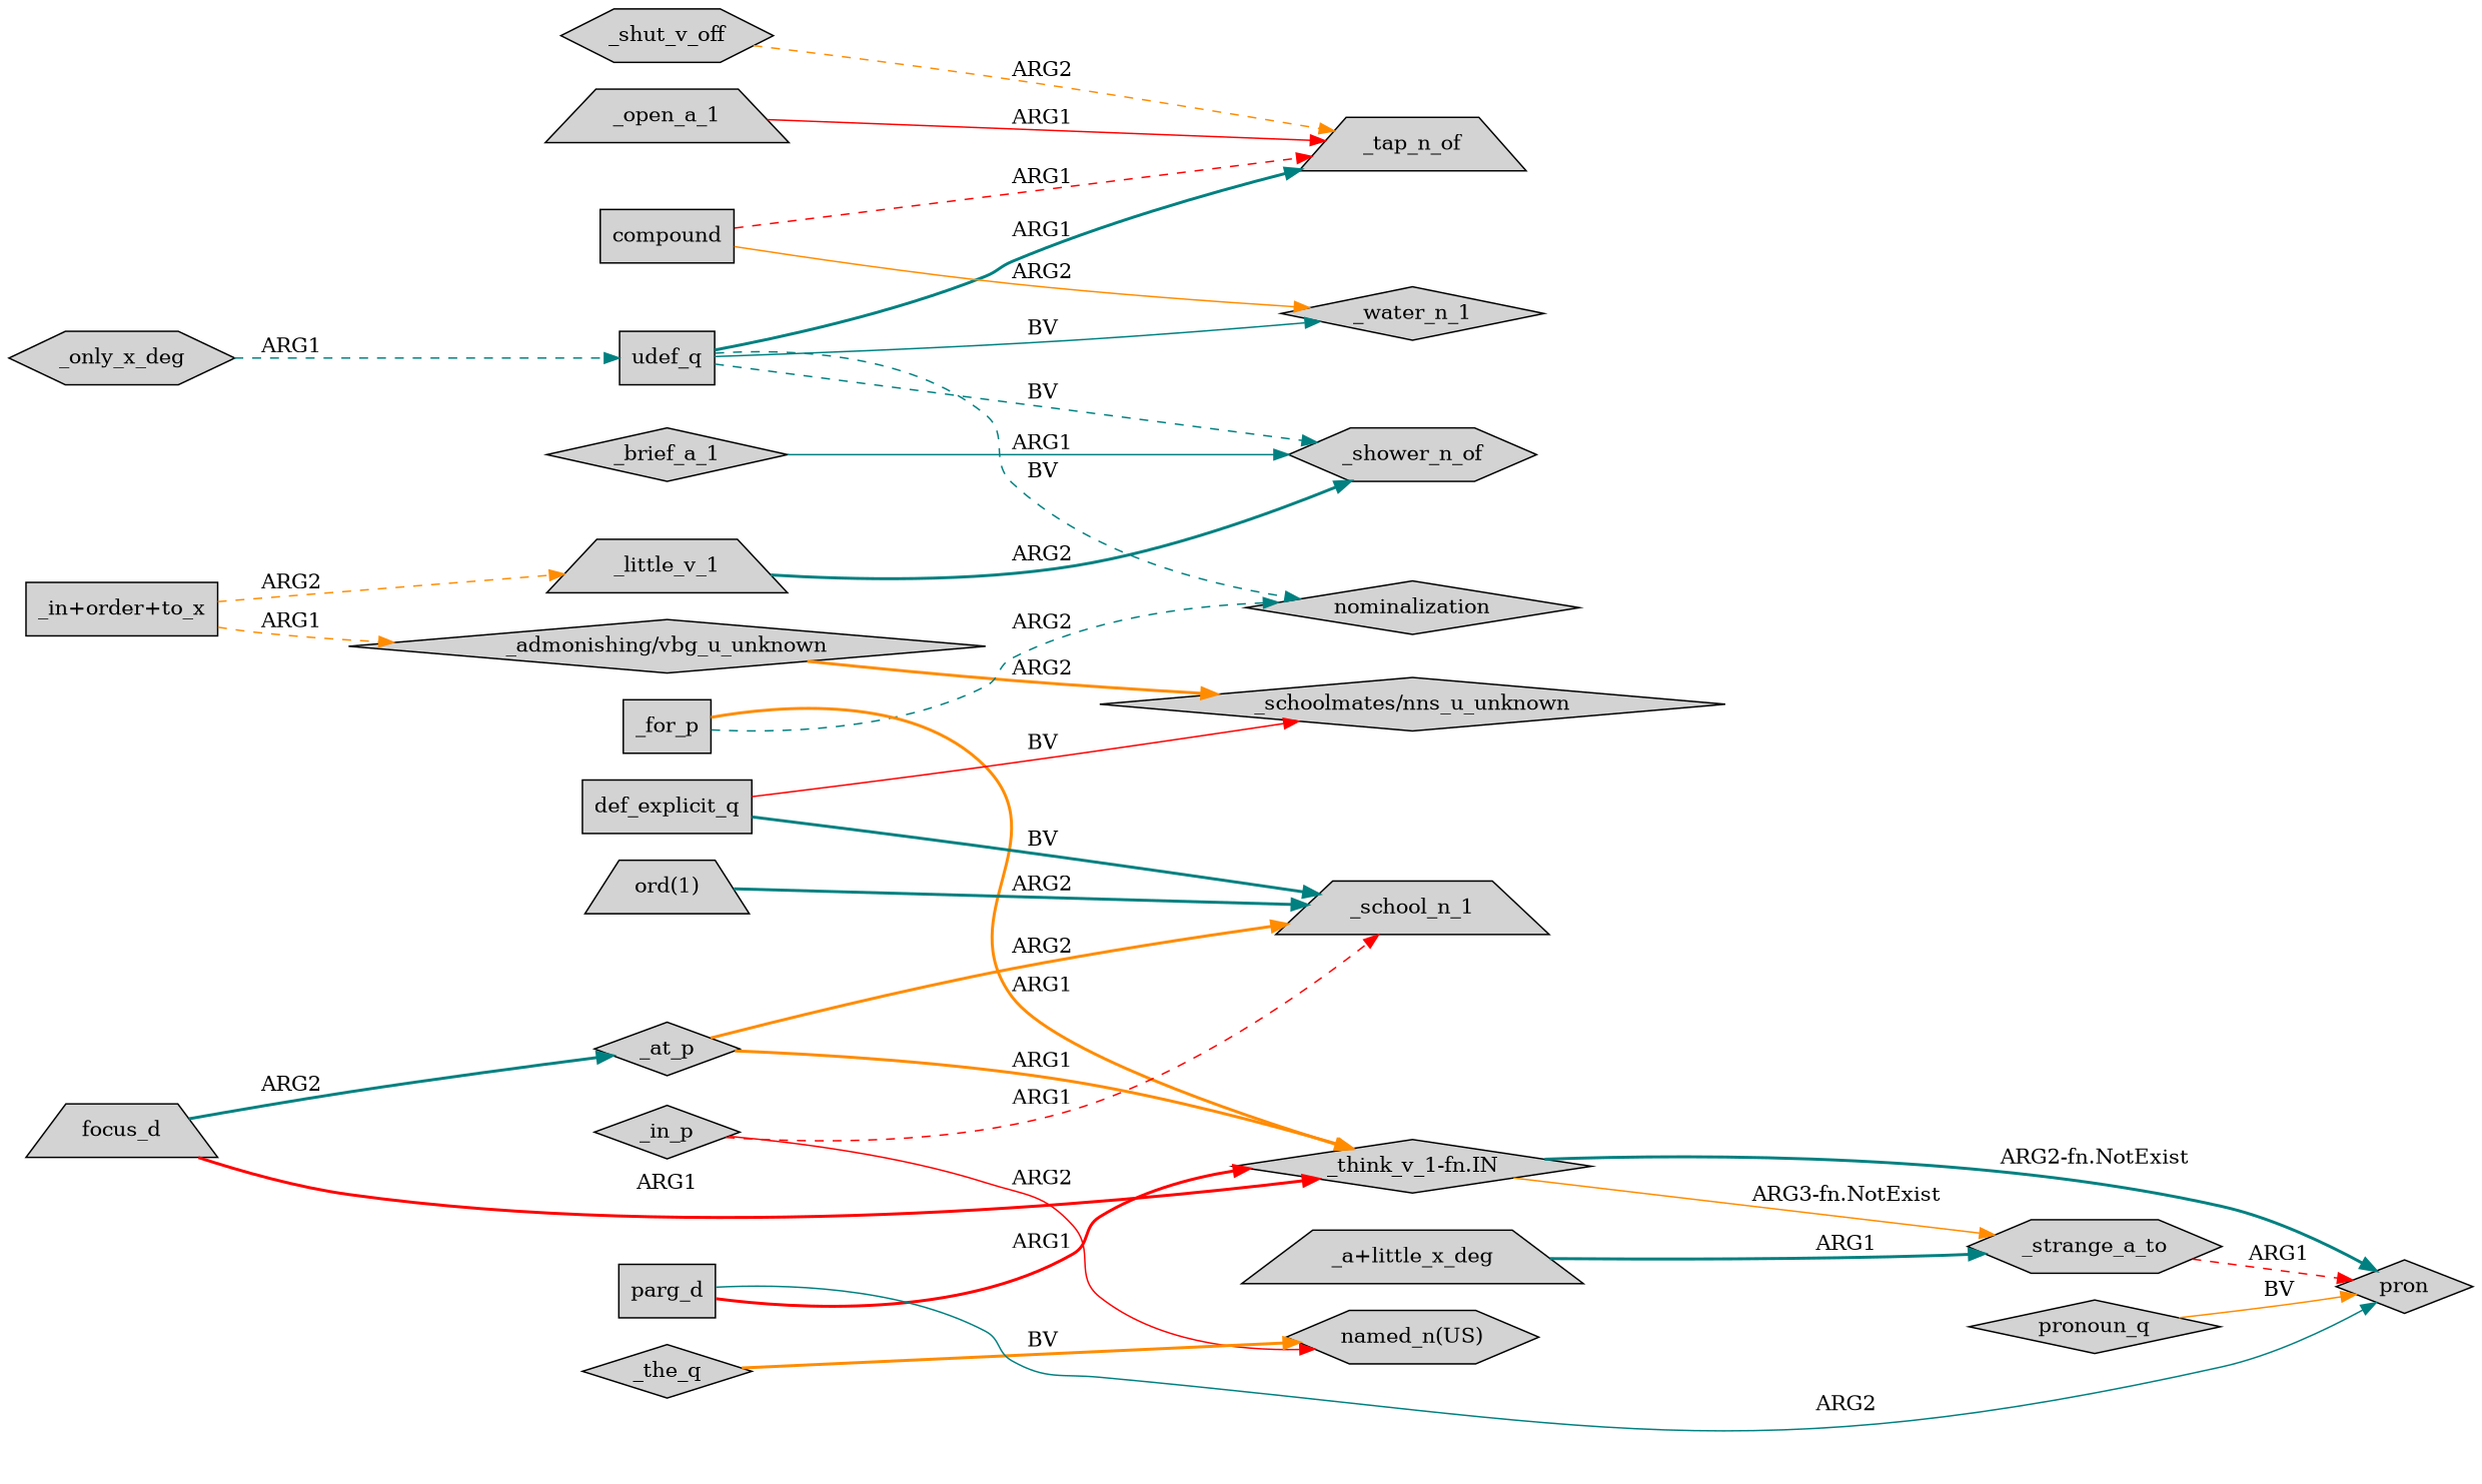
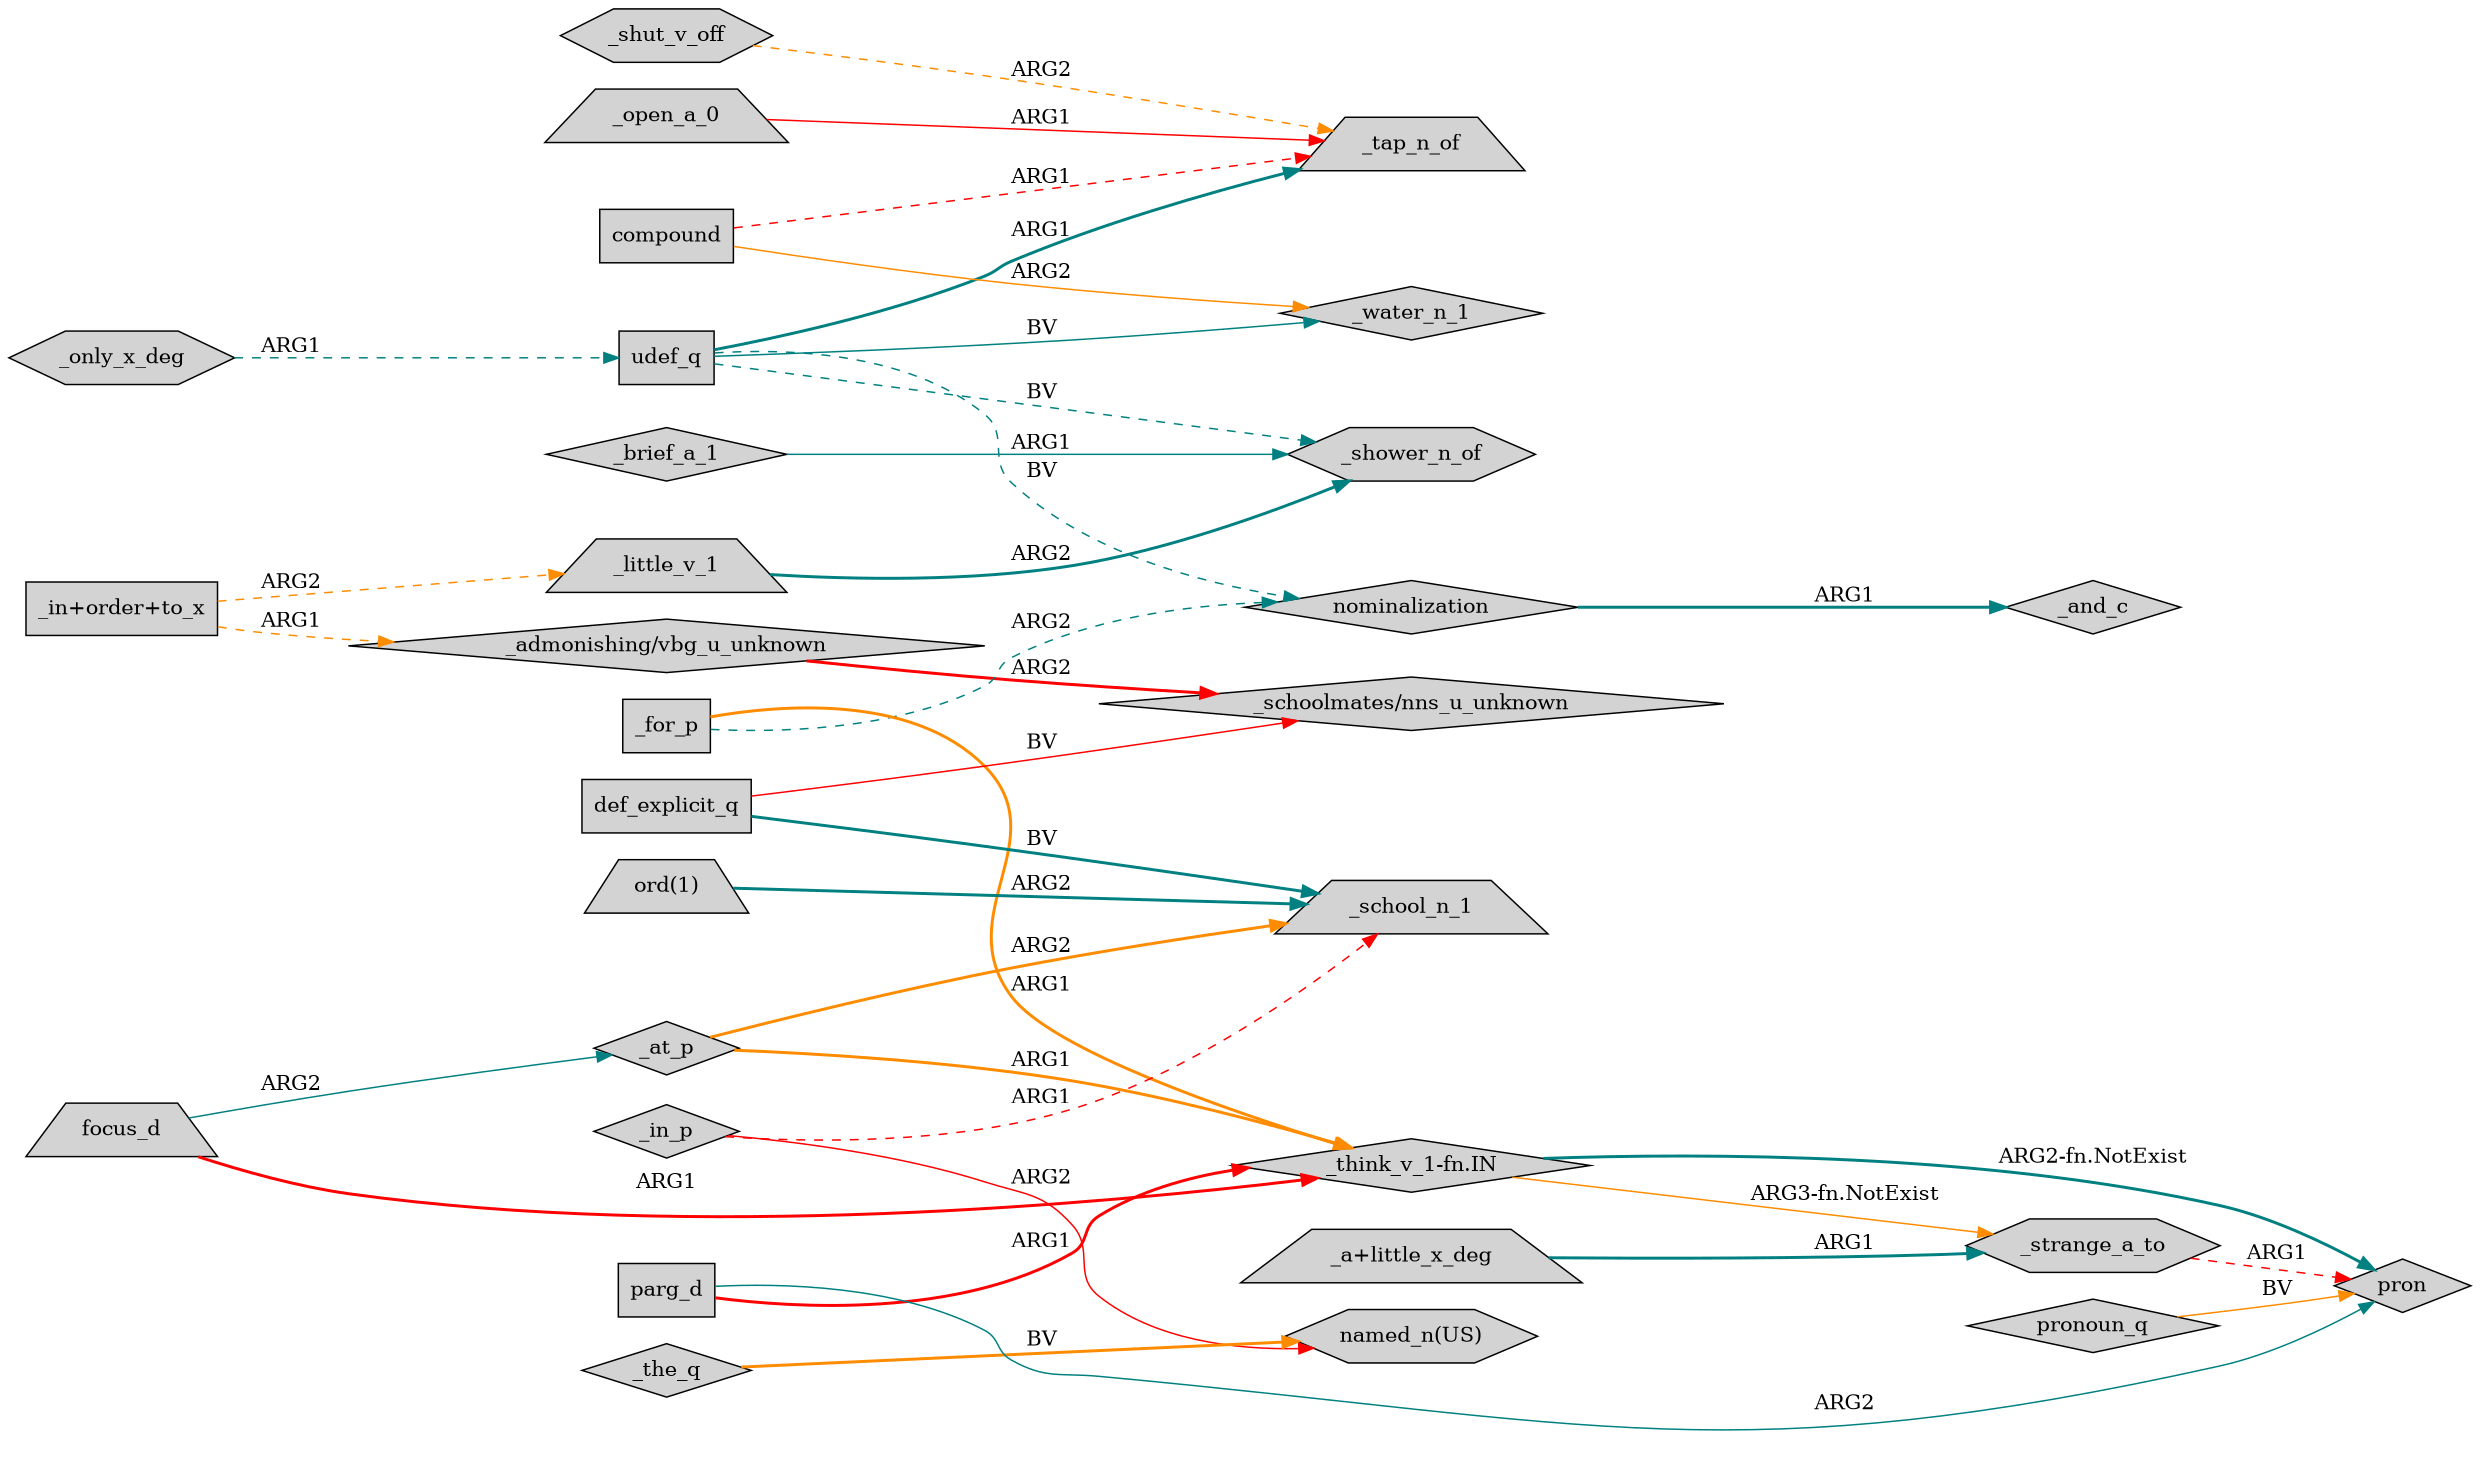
  digraph {
    rankdir=LR
    node [shape=diamond style=filled]
    edge [color=teal style=bold]
    udef_q [shape=box]
    _tap_n_of [shape=trapezium]
    _shower_n_of [shape=hexagon]
    nominalization
    _water_n_1
+   _and_c
    _school_n_1 [shape=trapezium]
    _at_p
    "_think_v_1-fn.IN"
    _strange_a_to [shape=hexagon]
    pron
    _only_x_deg [shape=hexagon]
    "_in+order+to_x" [shape=box]
    n14 [label=_little_v_1 shape=trapezium]
    "_admonishing/vbg_u_unknown"
    "_schoolmates/nns_u_unknown"
    _for_p [shape=box]
    compound [shape=box]
    focus_d [shape=trapezium]
    _shut_v_off [shape=hexagon]
    _in_p
    "named_n(US)" [shape=hexagon]
    _the_q
    parg_d [shape=box]
    pronoun_q
-   _open_a_1 [shape=trapezium]
+   _open_a_1 [shape=trapezium label=_open_a_0]
    "ord(1)" [shape=trapezium]
    def_explicit_q [shape=box]
    _brief_a_1
    "_a+little_x_deg" [shape=trapezium]
    udef_q -> _tap_n_of [label=ARG1]
    udef_q -> _shower_n_of [label=BV style=dashed]
    udef_q -> nominalization [label=BV style=dashed]
    udef_q -> _water_n_1 [label=BV style=solid]
+   nominalization -> _and_c [label=ARG1]
    _at_p -> _school_n_1 [color=darkorange label=ARG2]
    _at_p -> "_think_v_1-fn.IN" [color=darkorange label=ARG1]
    "_think_v_1-fn.IN" -> _strange_a_to [color=darkorange label="ARG3-fn.NotExist" style=solid]
    "_think_v_1-fn.IN" -> pron [label="ARG2-fn.NotExist"]
    _strange_a_to -> pron [color=red label=ARG1 style=dashed]
    _only_x_deg -> udef_q [label=ARG1 style=dashed]
    "_in+order+to_x" -> n14 [color=darkorange label=ARG2 style=dashed]
    "_in+order+to_x" -> "_admonishing/vbg_u_unknown" [color=darkorange label=ARG1 style=dashed]
    n14 -> _shower_n_of [label=ARG2]
-   "_admonishing/vbg_u_unknown" -> "_schoolmates/nns_u_unknown" [color=darkorange label=ARG2]
+   "_admonishing/vbg_u_unknown" -> "_schoolmates/nns_u_unknown" [color=red label=ARG2]
    _for_p -> nominalization [label=ARG2 style=dashed]
    _for_p -> "_think_v_1-fn.IN" [color=darkorange label=ARG1]
    compound -> _tap_n_of [color=red label=ARG1 style=dashed]
    compound -> _water_n_1 [color=darkorange label=ARG2 style=solid]
-   focus_d -> _at_p [label=ARG2]
+   focus_d -> _at_p [label=ARG2 style=solid]
    focus_d -> "_think_v_1-fn.IN" [color=red label=ARG1]
    _shut_v_off -> _tap_n_of [color=darkorange label=ARG2 style=dashed]
    _in_p -> _school_n_1 [color=red label=ARG1 style=dashed]
    _in_p -> "named_n(US)" [color=red label=ARG2 style=solid]
    _the_q -> "named_n(US)" [color=darkorange label=BV]
    parg_d -> "_think_v_1-fn.IN" [color=red label=ARG1]
    parg_d -> pron [label=ARG2 style=solid]
    pronoun_q -> pron [color=darkorange label=BV style=solid]
    _open_a_1 -> _tap_n_of [color=red label=ARG1 style=solid]
    "ord(1)" -> _school_n_1 [label=ARG2]
    def_explicit_q -> _school_n_1 [label=BV]
    def_explicit_q -> "_schoolmates/nns_u_unknown" [color=red label=BV style=solid]
    _brief_a_1 -> _shower_n_of [label=ARG1 style=solid]
    "_a+little_x_deg" -> _strange_a_to [label=ARG1]
  }
